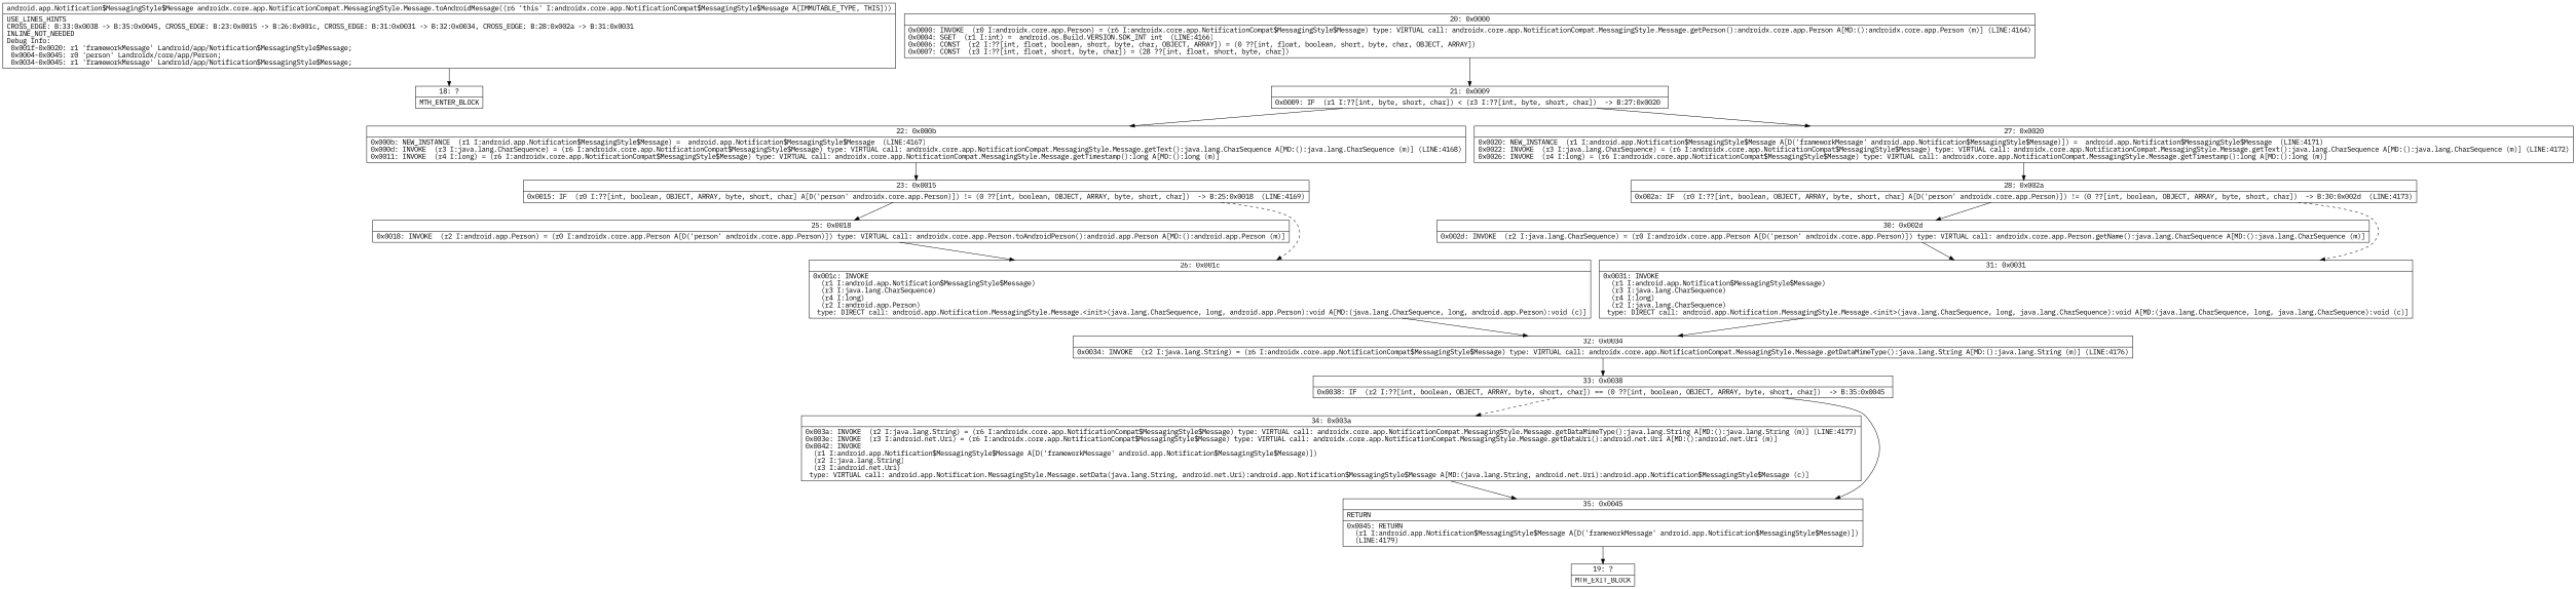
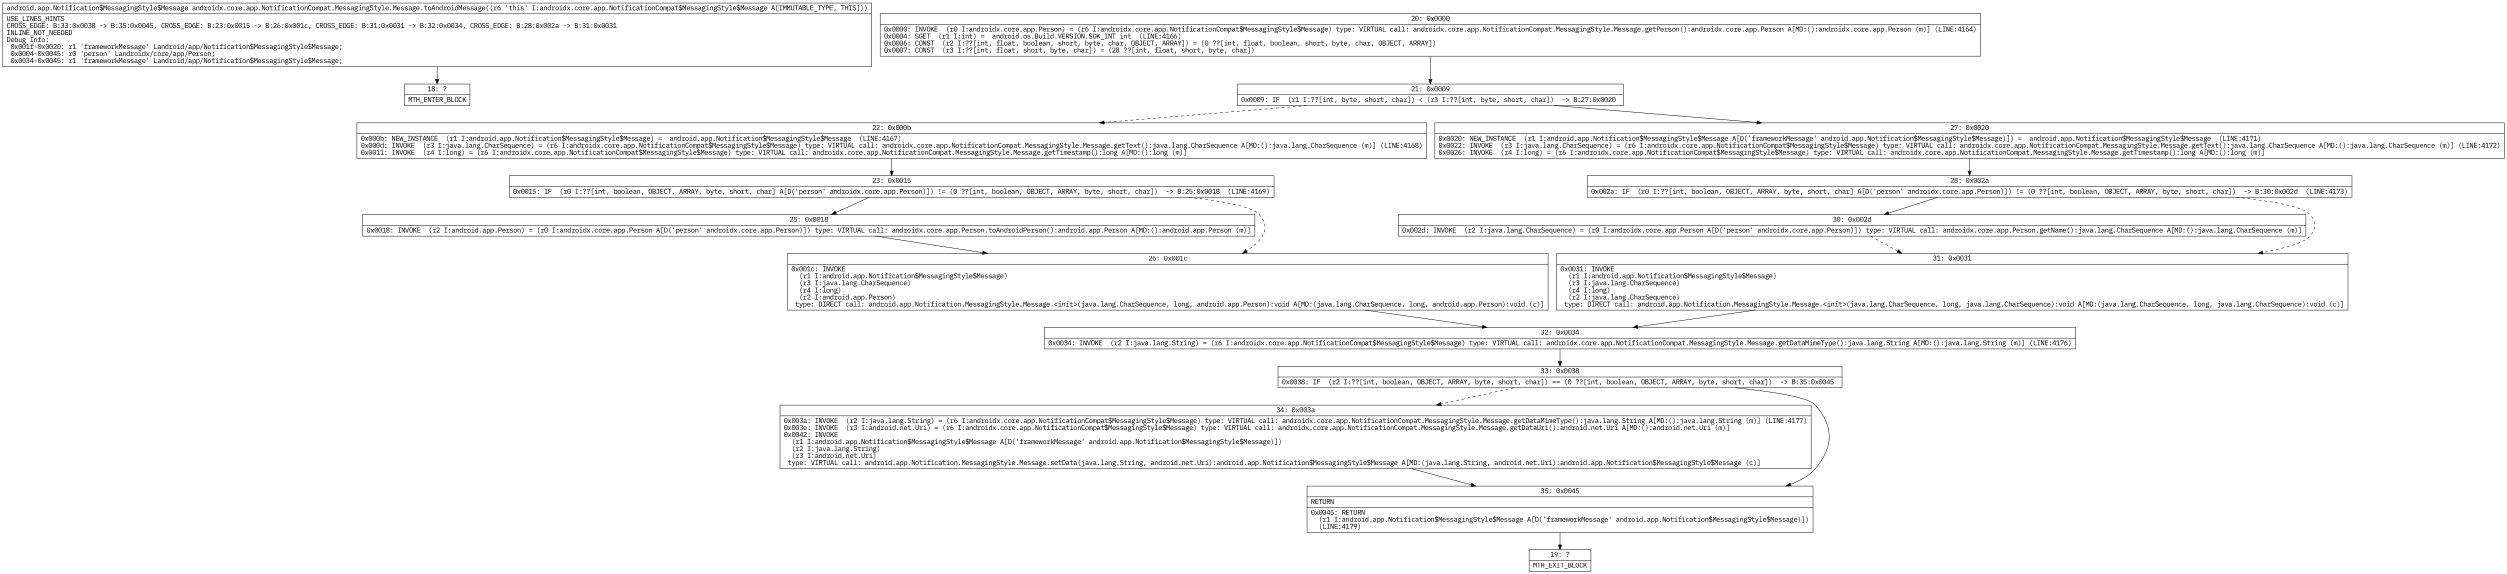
  digraph {
    fontname="IBM Plex Mono"
    node [fontname="IBM Plex Mono" shape=record]
    edge [fontname="IBM Plex Mono"]
    n1 [label="{18\:\ ?|MTH_ENTER_BLOCK\l}"]
    n2 [label="{20\:\ 0x0000|0x0000: INVOKE  (r0 I:androidx.core.app.Person) = (r6 I:androidx.core.app.NotificationCompat$MessagingStyle$Message) type: VIRTUAL call: androidx.core.app.NotificationCompat.MessagingStyle.Message.getPerson():androidx.core.app.Person A[MD:():androidx.core.app.Person (m)] (LINE:4164)\l0x0004: SGET  (r1 I:int) =  android.os.Build.VERSION.SDK_INT int  (LINE:4166)\l0x0006: CONST  (r2 I:??[int, float, boolean, short, byte, char, OBJECT, ARRAY]) = (0 ??[int, float, boolean, short, byte, char, OBJECT, ARRAY]) \l0x0007: CONST  (r3 I:??[int, float, short, byte, char]) = (28 ??[int, float, short, byte, char]) \l}"]
    n3 [label="{21\:\ 0x0009|0x0009: IF  (r1 I:??[int, byte, short, char]) \< (r3 I:??[int, byte, short, char])  \-\> B:27:0x0020 \l}"]
    n4 [label="{22\:\ 0x000b|0x000b: NEW_INSTANCE  (r1 I:android.app.Notification$MessagingStyle$Message) =  android.app.Notification$MessagingStyle$Message  (LINE:4167)\l0x000d: INVOKE  (r3 I:java.lang.CharSequence) = (r6 I:androidx.core.app.NotificationCompat$MessagingStyle$Message) type: VIRTUAL call: androidx.core.app.NotificationCompat.MessagingStyle.Message.getText():java.lang.CharSequence A[MD:():java.lang.CharSequence (m)] (LINE:4168)\l0x0011: INVOKE  (r4 I:long) = (r6 I:androidx.core.app.NotificationCompat$MessagingStyle$Message) type: VIRTUAL call: androidx.core.app.NotificationCompat.MessagingStyle.Message.getTimestamp():long A[MD:():long (m)]\l}"]
    n5 [label="{27\:\ 0x0020|0x0020: NEW_INSTANCE  (r1 I:android.app.Notification$MessagingStyle$Message A[D('frameworkMessage' android.app.Notification$MessagingStyle$Message)]) =  android.app.Notification$MessagingStyle$Message  (LINE:4171)\l0x0022: INVOKE  (r3 I:java.lang.CharSequence) = (r6 I:androidx.core.app.NotificationCompat$MessagingStyle$Message) type: VIRTUAL call: androidx.core.app.NotificationCompat.MessagingStyle.Message.getText():java.lang.CharSequence A[MD:():java.lang.CharSequence (m)] (LINE:4172)\l0x0026: INVOKE  (r4 I:long) = (r6 I:androidx.core.app.NotificationCompat$MessagingStyle$Message) type: VIRTUAL call: androidx.core.app.NotificationCompat.MessagingStyle.Message.getTimestamp():long A[MD:():long (m)]\l}"]
    n6 [label="{23\:\ 0x0015|0x0015: IF  (r0 I:??[int, boolean, OBJECT, ARRAY, byte, short, char] A[D('person' androidx.core.app.Person)]) != (0 ??[int, boolean, OBJECT, ARRAY, byte, short, char])  \-\> B:25:0x0018  (LINE:4169)\l}"]
    n7 [label="{28\:\ 0x002a|0x002a: IF  (r0 I:??[int, boolean, OBJECT, ARRAY, byte, short, char] A[D('person' androidx.core.app.Person)]) != (0 ??[int, boolean, OBJECT, ARRAY, byte, short, char])  \-\> B:30:0x002d  (LINE:4173)\l}"]
    n8 [label="{25\:\ 0x0018|0x0018: INVOKE  (r2 I:android.app.Person) = (r0 I:androidx.core.app.Person A[D('person' androidx.core.app.Person)]) type: VIRTUAL call: androidx.core.app.Person.toAndroidPerson():android.app.Person A[MD:():android.app.Person (m)]\l}"]
    n9 [label="{26\:\ 0x001c|0x001c: INVOKE  \l  (r1 I:android.app.Notification$MessagingStyle$Message)\l  (r3 I:java.lang.CharSequence)\l  (r4 I:long)\l  (r2 I:android.app.Person)\l type: DIRECT call: android.app.Notification.MessagingStyle.Message.\<init\>(java.lang.CharSequence, long, android.app.Person):void A[MD:(java.lang.CharSequence, long, android.app.Person):void (c)]\l}"]
    n10 [label="{32\:\ 0x0034|0x0034: INVOKE  (r2 I:java.lang.String) = (r6 I:androidx.core.app.NotificationCompat$MessagingStyle$Message) type: VIRTUAL call: androidx.core.app.NotificationCompat.MessagingStyle.Message.getDataMimeType():java.lang.String A[MD:():java.lang.String (m)] (LINE:4176)\l}"]
    n11 [label="{33\:\ 0x0038|0x0038: IF  (r2 I:??[int, boolean, OBJECT, ARRAY, byte, short, char]) == (0 ??[int, boolean, OBJECT, ARRAY, byte, short, char])  \-\> B:35:0x0045 \l}"]
    n12 [label="{34\:\ 0x003a|0x003a: INVOKE  (r2 I:java.lang.String) = (r6 I:androidx.core.app.NotificationCompat$MessagingStyle$Message) type: VIRTUAL call: androidx.core.app.NotificationCompat.MessagingStyle.Message.getDataMimeType():java.lang.String A[MD:():java.lang.String (m)] (LINE:4177)\l0x003e: INVOKE  (r3 I:android.net.Uri) = (r6 I:androidx.core.app.NotificationCompat$MessagingStyle$Message) type: VIRTUAL call: androidx.core.app.NotificationCompat.MessagingStyle.Message.getDataUri():android.net.Uri A[MD:():android.net.Uri (m)]\l0x0042: INVOKE  \l  (r1 I:android.app.Notification$MessagingStyle$Message A[D('frameworkMessage' android.app.Notification$MessagingStyle$Message)])\l  (r2 I:java.lang.String)\l  (r3 I:android.net.Uri)\l type: VIRTUAL call: android.app.Notification.MessagingStyle.Message.setData(java.lang.String, android.net.Uri):android.app.Notification$MessagingStyle$Message A[MD:(java.lang.String, android.net.Uri):android.app.Notification$MessagingStyle$Message (c)]\l}"]
    n13 [label="{35\:\ 0x0045|RETURN\l|0x0045: RETURN  \l  (r1 I:android.app.Notification$MessagingStyle$Message A[D('frameworkMessage' android.app.Notification$MessagingStyle$Message)])\l  (LINE:4179)\l}"]
    n14 [label="{19\:\ ?|MTH_EXIT_BLOCK\l}"]
    n15 [label="{30\:\ 0x002d|0x002d: INVOKE  (r2 I:java.lang.CharSequence) = (r0 I:androidx.core.app.Person A[D('person' androidx.core.app.Person)]) type: VIRTUAL call: androidx.core.app.Person.getName():java.lang.CharSequence A[MD:():java.lang.CharSequence (m)]\l}"]
    n16 [label="{31\:\ 0x0031|0x0031: INVOKE  \l  (r1 I:android.app.Notification$MessagingStyle$Message)\l  (r3 I:java.lang.CharSequence)\l  (r4 I:long)\l  (r2 I:java.lang.CharSequence)\l type: DIRECT call: android.app.Notification.MessagingStyle.Message.\<init\>(java.lang.CharSequence, long, java.lang.CharSequence):void A[MD:(java.lang.CharSequence, long, java.lang.CharSequence):void (c)]\l}"]
    n17 [label="{android.app.Notification$MessagingStyle$Message androidx.core.app.NotificationCompat.MessagingStyle.Message.toAndroidMessage((r6 'this' I:androidx.core.app.NotificationCompat$MessagingStyle$Message A[IMMUTABLE_TYPE, THIS]))  | USE_LINES_HINTS\lCROSS_EDGE: B:33:0x0038 \-\> B:35:0x0045, CROSS_EDGE: B:23:0x0015 \-\> B:26:0x001c, CROSS_EDGE: B:31:0x0031 \-\> B:32:0x0034, CROSS_EDGE: B:28:0x002a \-\> B:31:0x0031\lINLINE_NOT_NEEDED\lDebug Info:\l  0x001f\-0x0020: r1 'frameworkMessage' Landroid\/app\/Notification$MessagingStyle$Message;\l  0x0004\-0x0045: r0 'person' Landroidx\/core\/app\/Person;\l  0x0034\-0x0045: r1 'frameworkMessage' Landroid\/app\/Notification$MessagingStyle$Message;\l}"]
    n2 -> n3
-   n3 -> n4 [style=solid]
+   n3 -> n4 [style=dashed]
    n3 -> n5
    n4 -> n6
    n5 -> n7
    n6 -> n8
    n6 -> n9 [style=dashed]
    n7 -> n15
    n7 -> n16 [style=dashed]
    n8 -> n9
    n9 -> n10
    n10 -> n11
    n11 -> n12 [style=dashed]
    n11 -> n13
    n12 -> n13
    n13 -> n14
-   n15 -> n16
+   n15 -> n16 [style=dashed]
    n16 -> n10
    n17 -> n1
  }
